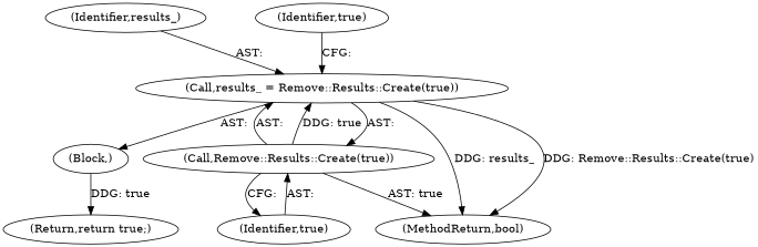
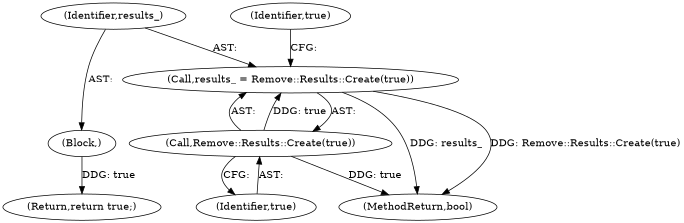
  digraph {
    n1 [label="(Call,results_ = Remove::Results::Create(true))"]
    n2 [label="(Call,Remove::Results::Create(true))"]
    n3 [label="(Block,)"]
    n4 [label="(MethodReturn,bool)"]
    n5 [label="(Identifier,true)"]
    n6 [label="(Return,return true;)"]
    n7 [label="(Identifier,true)"]
    n8 [label="(Identifier,results_)"]
    n1 -> n2 [label="AST: "]
-   n1 -> n3 [label="AST: "]
+   n8 -> n3 [label="AST: "]
    n1 -> n4 [label="DDG: results_"]
    n1 -> n4 [label="DDG: Remove::Results::Create(true)"]
    n2 -> n1 [label="AST: "]
    n2 -> n1 [label="DDG: true"]
-   n2 -> n4 [label="AST: true"]
+   n2 -> n4 [label="DDG: true"]
    n2 -> n5 [label="CFG: "]
    n3 -> n6 [label="DDG: true"]
    n5 -> n2 [label="AST: "]
    n7 -> n1 [label="CFG: "]
    n8 -> n1 [label="AST: "]
  }
